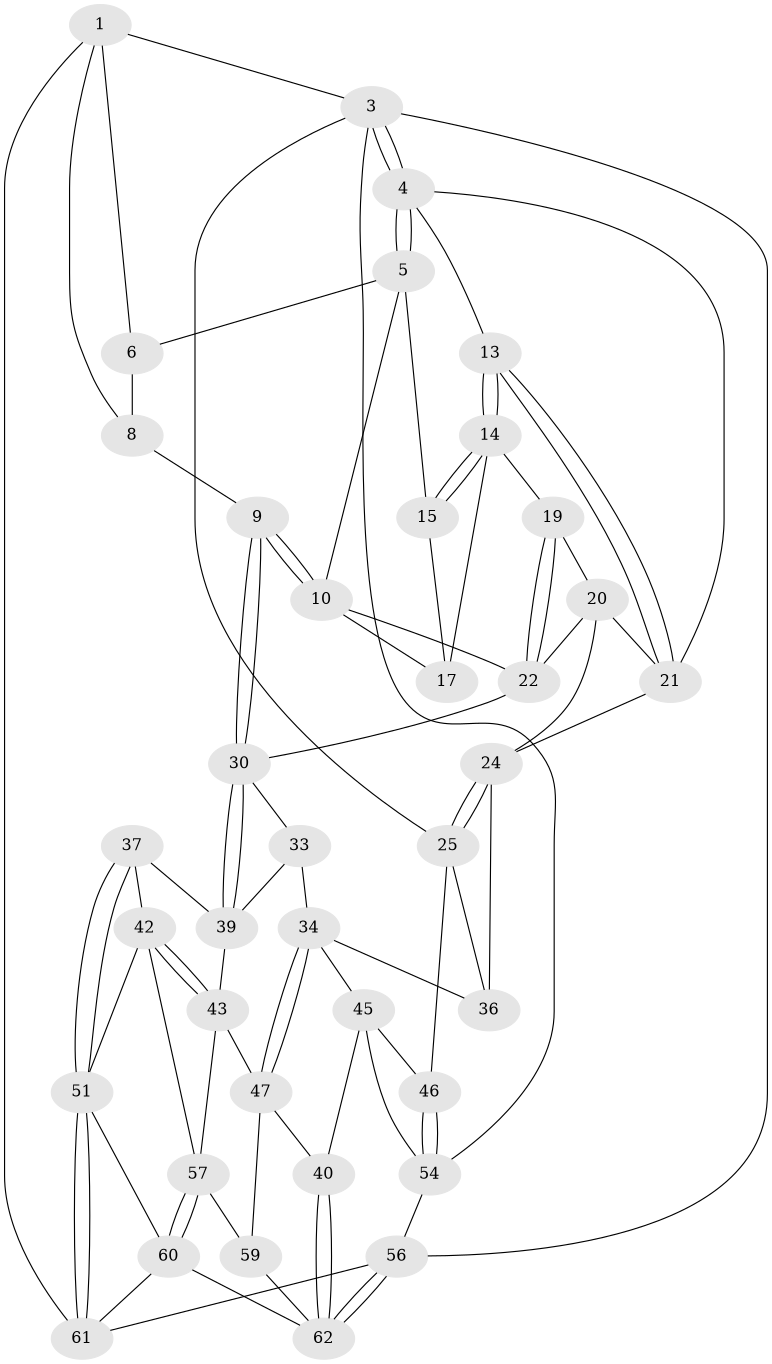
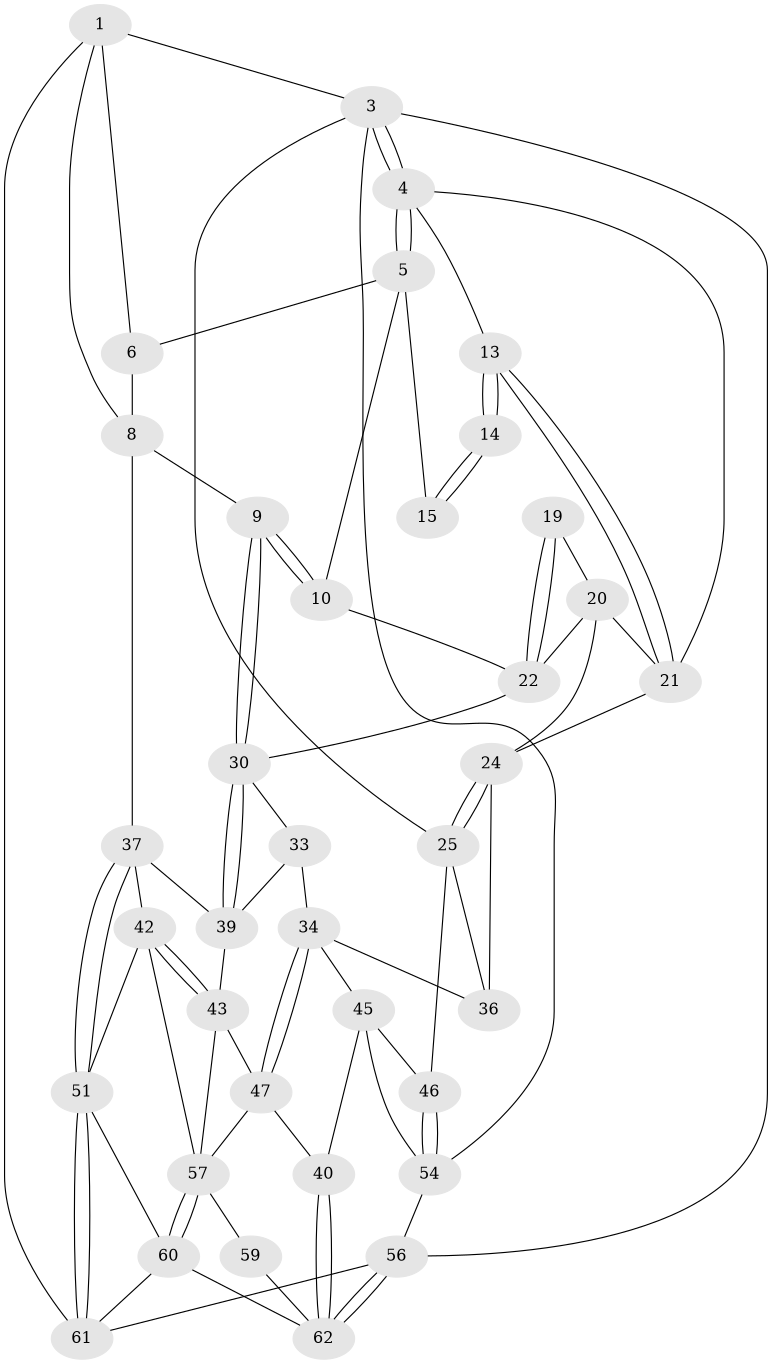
  graph {
    node [color=gray90 style=filled]
    1 [super="+2"]
    3 [super="+26"]
    6 [super="+7"]
    8 [super="+32"]
    61
    4 [super="+12"]
    25 [super="+41"]
    54 [super="+55"]
    56
    9
    37 [super="+38"]
    5 [super="+11"]
    13
    21 [super="+23"]
    36
    46
    62 [super="+64"]
    10 [super="+16"]
    15
    14 [super="+18"]
    24 [super="+28"]
-   17
    22 [super="+29"]
    30 [super="+31"]
    39 [super="+40"]
    42 [super="+53"]
    51 [super="+52"]
    33
    19
    20 [super="+27"]
    34 [super="+35"]
    43 [super="+44"]
    45 [super="+50"]
    47 [super="+48"]
    n35 [label=40]
    59
    57 [super="+58"]
    60 [super="+63"]
    1 -- 3
    1 -- 6
    1 -- 8
    1 -- 61
    3 -- 4
    3 -- 4
    3 -- 25
    3 -- 54
    3 -- 56
    6 -- 8
    8 -- 9
+   8 -- 37
    4 -- 5
    4 -- 5
    4 -- 13
    4 -- 21
    25 -- 36
    25 -- 46
    54 -- 56
    56 -- 61
    56 -- 62
    56 -- 62
    9 -- 10
    9 -- 10
    9 -- 30
    9 -- 30
    37 -- 39
    37 -- 42
    37 -- 51
    37 -- 51
    5 -- 6
    5 -- 10
    5 -- 15
    13 -- 21
    13 -- 21
    13 -- 14
    13 -- 14
    21 -- 24
    46 -- 54
    46 -- 54
-   10 -- 17
    10 -- 22
-   15 -- 17
    14 -- 15
    14 -- 15
-   14 -- 17
-   14 -- 19
    24 -- 25
    24 -- 25
    24 -- 36
    22 -- 30
    30 -- 39
    30 -- 39
    30 -- 33
    39 -- 43
    42 -- 51
    42 -- 43
    42 -- 43
    42 -- 57
    51 -- 61
    51 -- 61
    51 -- 60
    33 -- 39
    33 -- 34
    19 -- 22
    19 -- 22
    19 -- 20
    20 -- 21
    20 -- 24
    20 -- 22
    34 -- 36
    34 -- 45
    34 -- 47
    34 -- 47
    43 -- 47
    43 -- 57
    45 -- 54
    45 -- 46
    45 -- n35
    47 -- n35
-   47 -- 59
+   47 -- 57
    n35 -- 62
    n35 -- 62
    59 -- 62
    57 -- 59
    57 -- 60
    57 -- 60
    60 -- 61
    60 -- 62
  }
